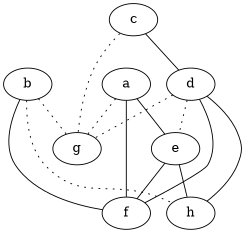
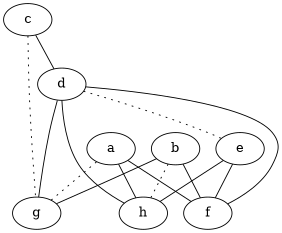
  graph {
    a
    f
    g
    h
    b
    e
    c
    d
    a -- f
    a -- g [style=dotted]
-   a -- e
+   a -- h
    b -- f
-   b -- g [style=dotted]
+   b -- g
    b -- h [style=dotted]
    e -- f [style=solid]
    e -- h
    c -- g [style=dotted]
    c -- d
    d -- f
-   d -- g [style=dotted]
+   d -- g [style=solid]
    d -- h
    d -- e [style=dotted]
  }
